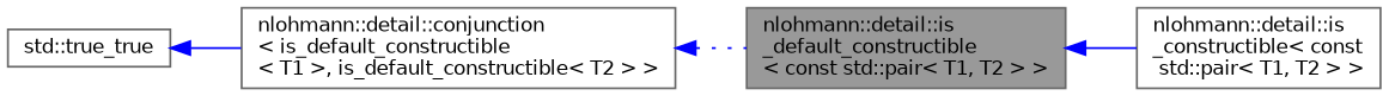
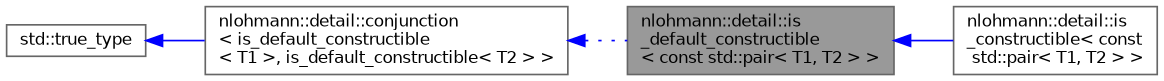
  digraph {
    rankdir=LR
    node [color=gray40 fillcolor=white fontname=Helvetica fontsize=10 shape=box style=filled]
    edge [color=blue dir=back fontname=Helvetica fontsize=10 labelfontname=Helvetica labelfontsize=10 style=solid]
    n1 [fillcolor=grey60 fontcolor=black height=0.2 label="nlohmann::detail::is\l_default_constructible\l\< const std::pair\< T1, T2 \> \>" width=0.4]
    n2 [height=0.2 label="nlohmann::detail::is\l_constructible\< const\l std::pair\< T1, T2 \> \>" width=0.4]
    n3 [height=0.2 label="nlohmann::detail::conjunction\l\< is_default_constructible\l\< T1 \>, is_default_constructible\< T2 \> \>" width=0.4]
-   n4 [height=0.2 label="std::true_true" width=0.4]
+   n4 [height=0.2 label="std::true_type" width=0.4]
    n1 -> n2
    n3 -> n1 [style=dotted]
    n4 -> n3
  }
